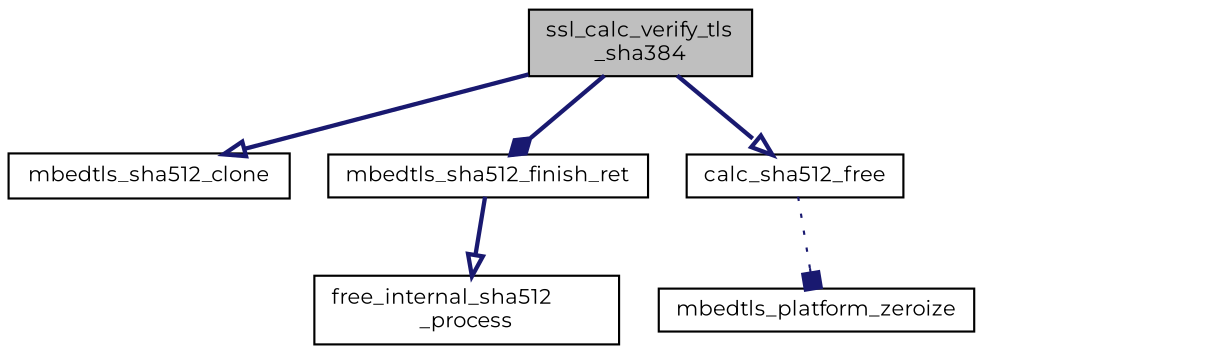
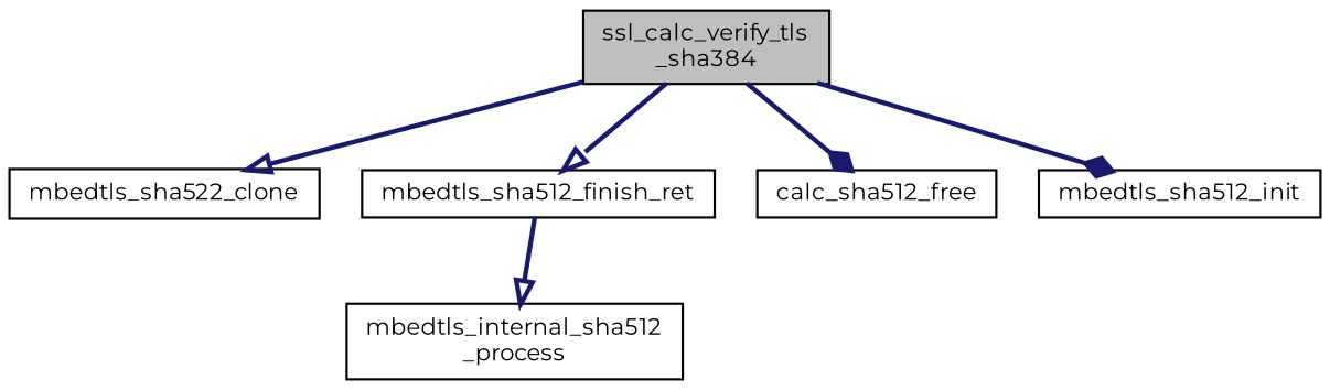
  digraph {
    fontname=Montserrat
    rankdir=TB
    node [color=black fillcolor=white fontname=Montserrat fontsize=10 shape=record style=filled]
    edge [arrowhead=diamond color=midnightblue fontname=Montserrat fontsize=10 labelfontname=Helvetica labelfontsize=10 style=bold]
    n1 [fillcolor=grey75 fontcolor=black height=0.2 label="ssl_calc_verify_tls\l_sha384" width=0.4]
-   n2 [height=0.2 label=mbedtls_sha512_clone width=0.4]
+   n2 [height=0.2 label=mbedtls_sha522_clone width=0.4]
    n3 [height=0.2 label=mbedtls_sha512_finish_ret width=0.4]
    n4 [height=0.2 label=calc_sha512_free width=0.4]
-   n6 [height=0.2 label="free_internal_sha512\l_process" width=0.4]
-   n7 [height=0.2 label=mbedtls_platform_zeroize width=0.4]
+   n5 [height=0.2 label=mbedtls_sha512_init width=0.4]
+   n6 [height=0.2 label="mbedtls_internal_sha512\l_process" width=0.4]
    n1 -> n2 [arrowhead=onormal]
-   n1 -> n3
-   n1 -> n4 [arrowhead=onormal]
+   n1 -> n3 [arrowhead=onormal]
+   n1 -> n4
+   n1 -> n5
    n3 -> n6 [arrowhead=onormal]
-   n4 -> n7 [arrowhead=box style=dotted]
  }
